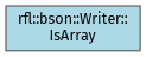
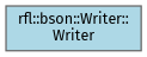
  digraph {
    rankdir=LR
    fontname="Fira Sans"
-   n1 [color=grey40 fillcolor=lightblue fontname="Fira Sans" fontsize=10 height=0.2 label="rfl::bson::Writer::\lIsArray" shape=box style=filled width=0.4]
+   n1 [color=grey40 fillcolor=lightblue fontname="Fira Sans" fontsize=10 height=0.2 label="rfl::bson::Writer::\lWriter" shape=box style=filled width=0.4]
  }
